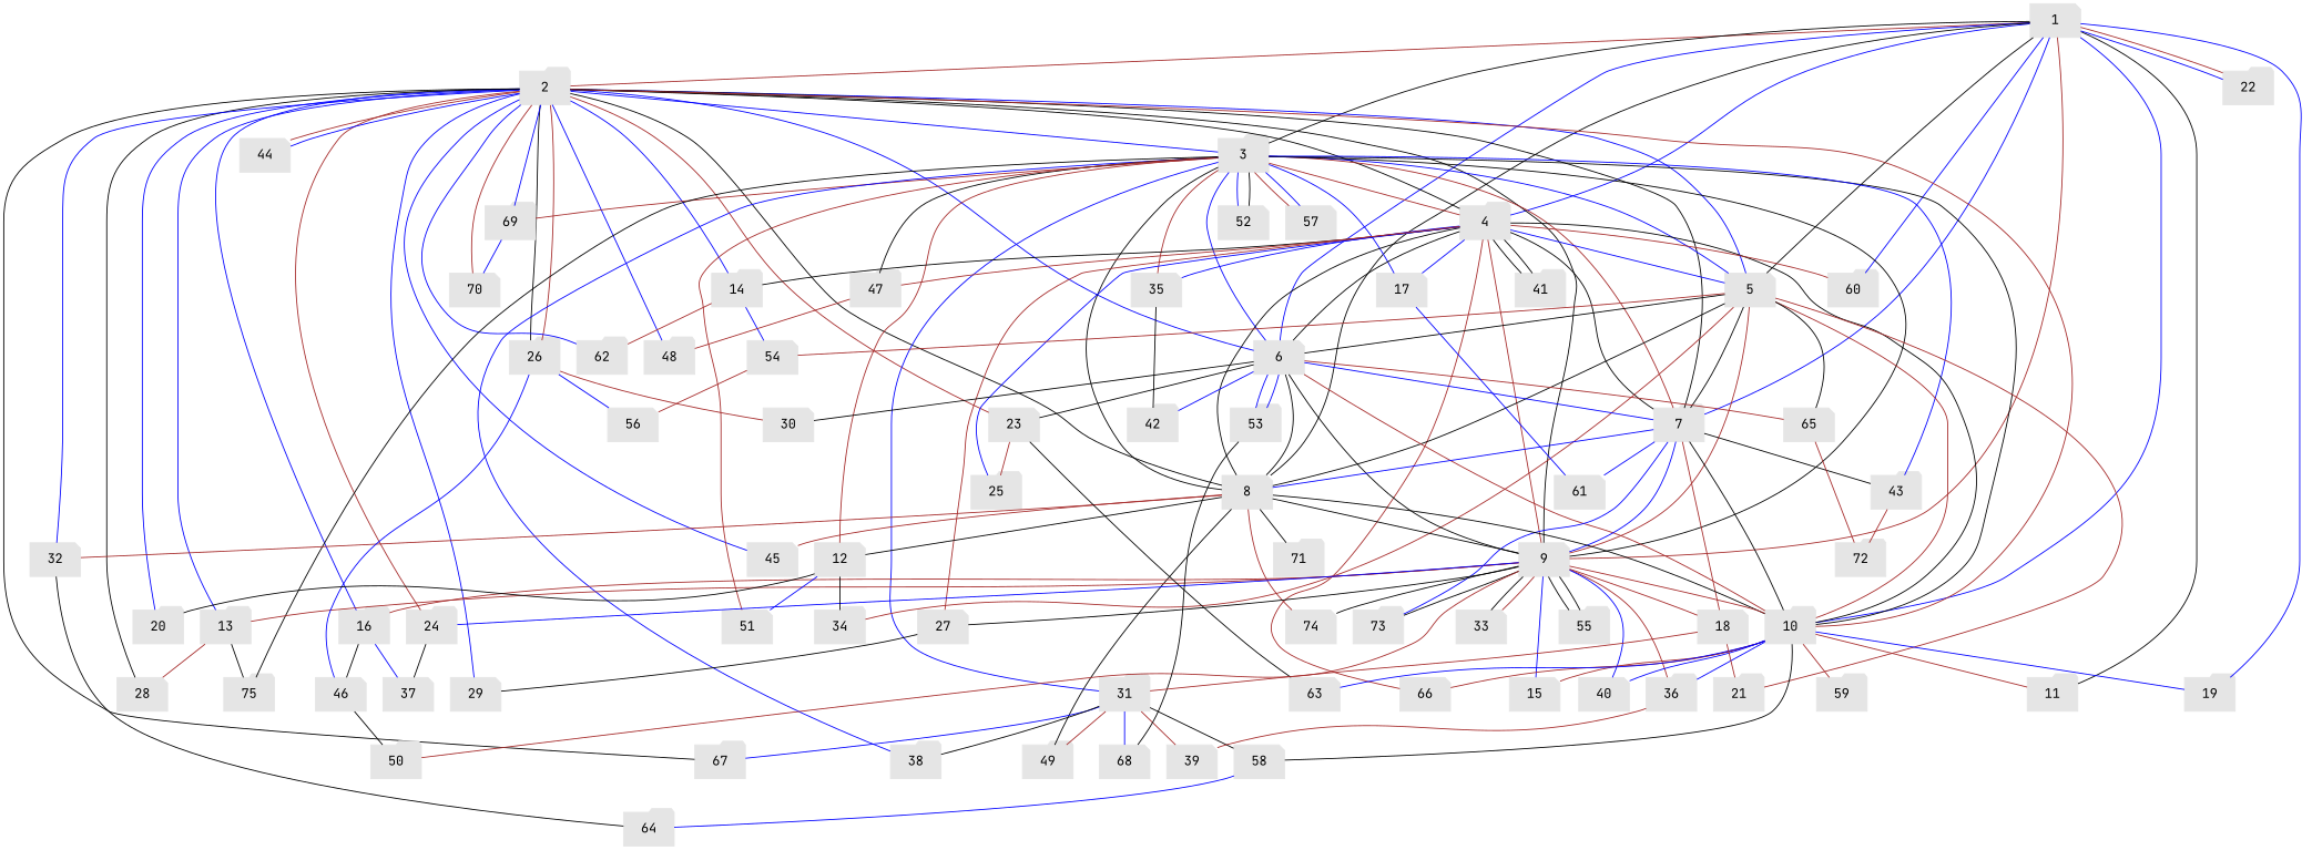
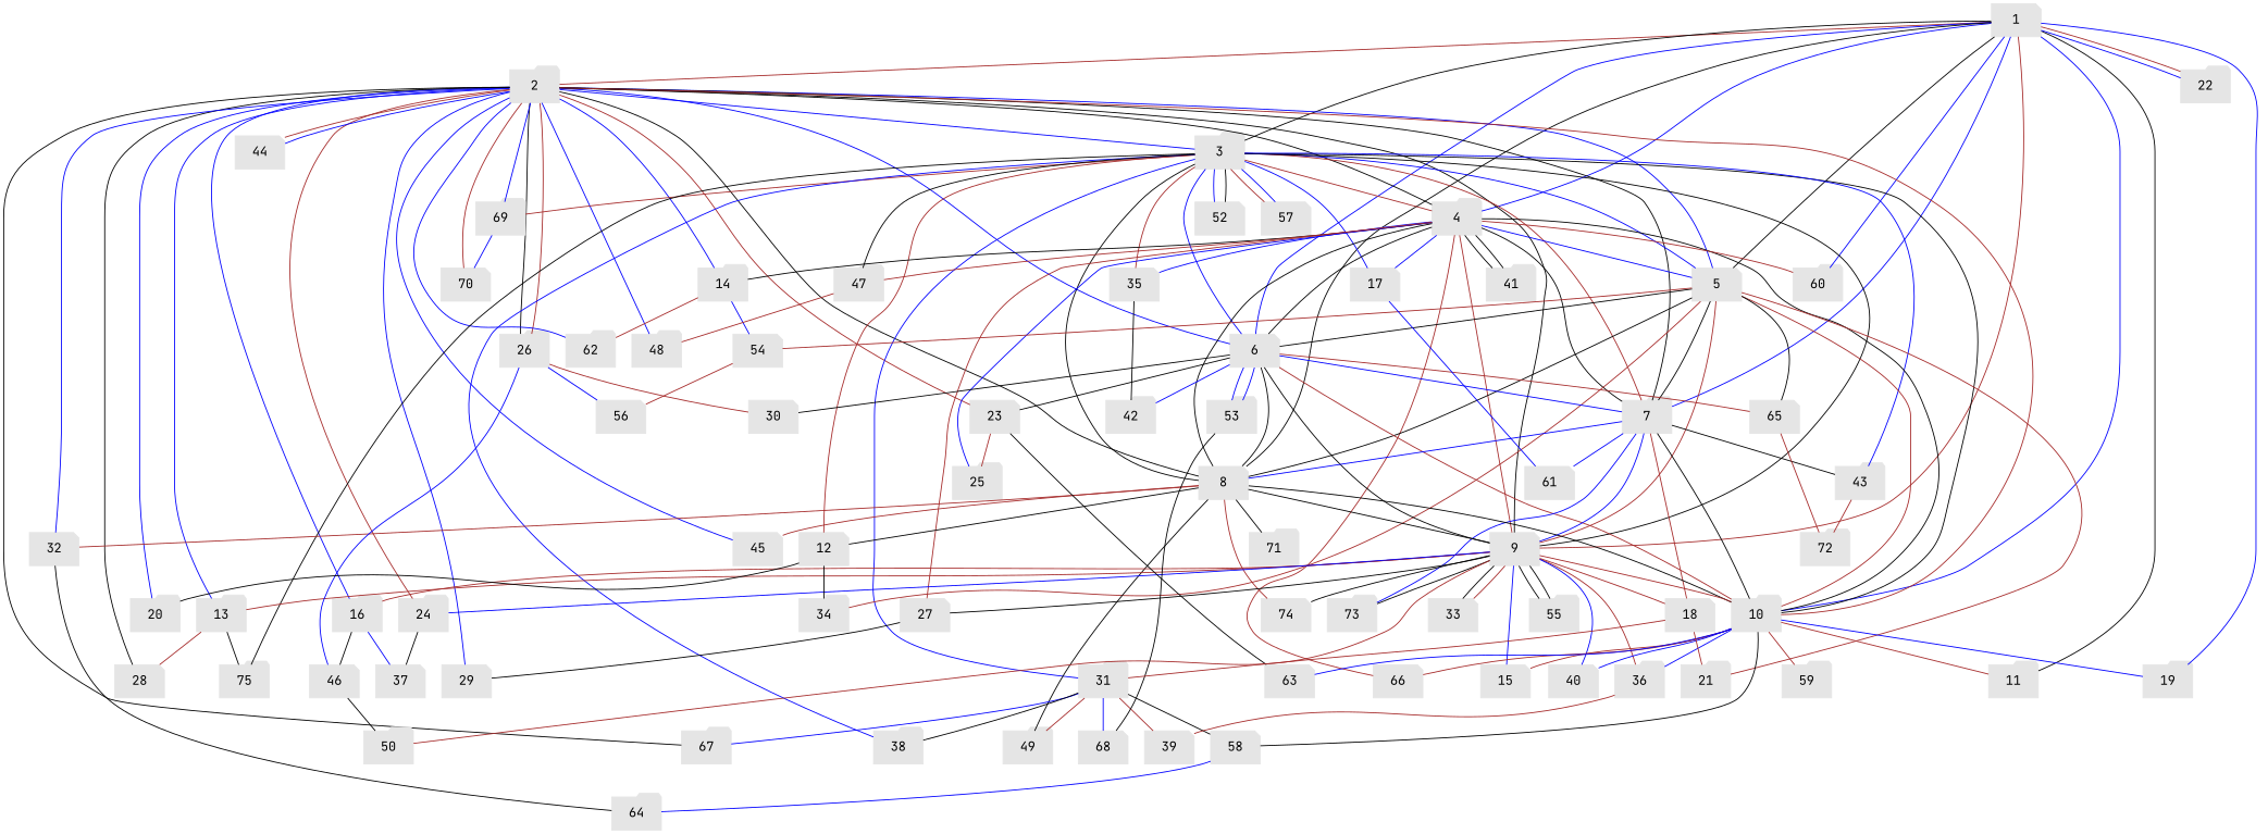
  graph {
    fontname="JetBrains Mono"
    node [color=gray90 fontname="JetBrains Mono" shape=folder style=filled]
    edge [color=black fontname="JetBrains Mono"]
    1 [shape=note]
    2
    3
    4
    5 [shape=note]
    6 [shape=note]
    7
    8 [shape=note]
    9 [shape=note]
    10
    11
    19
    22
    60
    13
    14
    16
    20
    23 [shape=note]
    24
    26
    28 [shape=note]
    29 [shape=note]
    32 [shape=note]
    44 [shape=note]
    45 [shape=note]
    48
    62
    67
    69
    70 [shape=note]
    12 [shape=note]
    17 [shape=note]
    31
    35 [shape=note]
    38
    43
    47
-   51 [shape=note]
    52 [shape=note]
    57 [shape=note]
    75
    25
    27 [shape=note]
    41
    66 [shape=note]
    21
    34
    54 [shape=note]
    65 [shape=note]
    30 [shape=note]
    42
    53
    18 [shape=note]
    61 [shape=note]
    73
    49
    71
    74 [shape=note]
    15 [shape=note]
    33 [shape=note]
    36
    40 [shape=note]
    50
    55
    58 [shape=note]
    59
    63 [shape=note]
    37 [shape=note]
    46 [shape=note]
    56 [shape=note]
    64
    39 [shape=note]
    68 [shape=note]
    72
    1 -- 2 [color=brown]
    1 -- 3
    1 -- 4 [color=blue]
    1 -- 5
    1 -- 6 [color=blue]
    1 -- 7 [color=blue]
    1 -- 8
    1 -- 9 [color=brown]
    1 -- 10 [color=blue]
    1 -- 11
    1 -- 19 [color=blue]
    1 -- 22 [color=blue]
    1 -- 22 [color=brown]
    1 -- 60 [color=blue]
    2 -- 3 [color=blue]
    2 -- 4
    2 -- 5 [color=blue]
    2 -- 6 [color=blue]
    2 -- 7
    2 -- 8
    2 -- 9
    2 -- 10 [color=brown]
    2 -- 13 [color=blue]
    2 -- 14 [color=blue]
    2 -- 16 [color=blue]
    2 -- 20 [color=blue]
    2 -- 23 [color=brown]
    2 -- 24 [color=brown]
    2 -- 26
    2 -- 26 [color=brown]
    2 -- 28
    2 -- 29 [color=blue]
    2 -- 32 [color=blue]
    2 -- 44 [color=brown]
    2 -- 44 [color=blue]
    2 -- 45 [color=blue]
    2 -- 48 [color=blue]
    2 -- 62 [color=blue]
    2 -- 67
    2 -- 69 [color=blue]
    2 -- 70 [color=brown]
    3 -- 4 [color=brown]
    3 -- 5 [color=blue]
    3 -- 6 [color=blue]
    3 -- 7 [color=brown]
    3 -- 8
    3 -- 9
    3 -- 10
    3 -- 69 [color=brown]
    3 -- 12 [color=brown]
    3 -- 17 [color=blue]
    3 -- 31 [color=blue]
    3 -- 35 [color=brown]
    3 -- 38 [color=blue]
    3 -- 43 [color=blue]
    3 -- 47
-   3 -- 51 [color=brown]
    3 -- 52 [color=blue]
    3 -- 52
    3 -- 57 [color=brown]
    3 -- 57 [color=blue]
    3 -- 75
    4 -- 5 [color=blue]
    4 -- 6
    4 -- 7
    4 -- 8
    4 -- 9 [color=brown]
    4 -- 10
    4 -- 60 [color=brown]
    4 -- 14
    4 -- 17 [color=blue]
    4 -- 35 [color=blue]
    4 -- 47 [color=brown]
    4 -- 25 [color=blue]
    4 -- 27 [color=brown]
    4 -- 41
    4 -- 41
    4 -- 66 [color=brown]
    5 -- 6
    5 -- 7
    5 -- 8
    5 -- 9 [color=brown]
    5 -- 10 [color=brown]
    5 -- 21 [color=brown]
    5 -- 34 [color=brown]
    5 -- 54 [color=brown]
    5 -- 65
    6 -- 7 [color=blue]
    6 -- 8
    6 -- 9
    6 -- 10 [color=brown]
    6 -- 23
    6 -- 65 [color=brown]
    6 -- 30
    6 -- 42 [color=blue]
    6 -- 53 [color=blue]
    6 -- 53 [color=blue]
    7 -- 8 [color=blue]
    7 -- 9 [color=blue]
    7 -- 10
    7 -- 43
    7 -- 18 [color=brown]
    7 -- 61 [color=blue]
    7 -- 73 [color=blue]
    8 -- 9
    8 -- 10
    8 -- 32 [color=brown]
    8 -- 45 [color=brown]
    8 -- 12
    8 -- 49
    8 -- 71
    8 -- 74 [color=brown]
    9 -- 10 [color=brown]
    9 -- 13 [color=brown]
    9 -- 16 [color=brown]
    9 -- 24 [color=blue]
    9 -- 27
    9 -- 18 [color=brown]
    9 -- 73
    9 -- 74
    9 -- 15 [color=blue]
    9 -- 33
    9 -- 33 [color=brown]
    9 -- 36 [color=brown]
    9 -- 40 [color=blue]
    9 -- 50 [color=brown]
    9 -- 55
    9 -- 55
    10 -- 11 [color=brown]
    10 -- 19 [color=blue]
    10 -- 66 [color=brown]
    10 -- 15 [color=brown]
    10 -- 36 [color=blue]
    10 -- 40 [color=blue]
    10 -- 58
    10 -- 59 [color=brown]
    10 -- 63 [color=blue]
    13 -- 28 [color=brown]
    13 -- 75
    14 -- 62 [color=brown]
    14 -- 54 [color=blue]
    16 -- 37 [color=blue]
    16 -- 46
    23 -- 25 [color=brown]
    23 -- 63
    24 -- 37
    26 -- 30 [color=brown]
    26 -- 46 [color=blue]
    26 -- 56 [color=blue]
    32 -- 64
    69 -- 70 [color=blue]
    12 -- 20
-   12 -- 51 [color=blue]
    12 -- 34
    17 -- 61 [color=blue]
    31 -- 67 [color=blue]
    31 -- 38
    31 -- 49 [color=brown]
    31 -- 58
    31 -- 39 [color=brown]
    31 -- 68 [color=blue]
    35 -- 42
    43 -- 72 [color=brown]
    47 -- 48 [color=brown]
    27 -- 29
    54 -- 56 [color=brown]
    65 -- 72 [color=brown]
    53 -- 68
    18 -- 31 [color=brown]
    18 -- 21 [color=brown]
    36 -- 39 [color=brown]
    58 -- 64 [color=blue]
    46 -- 50
  }
